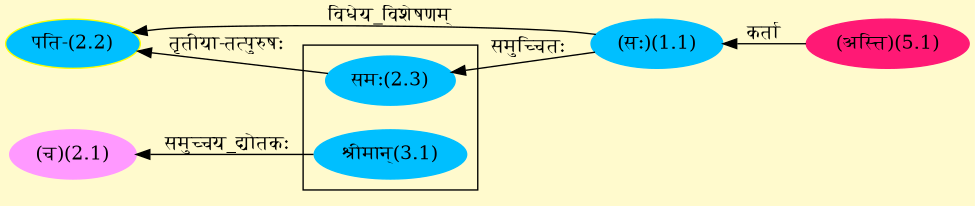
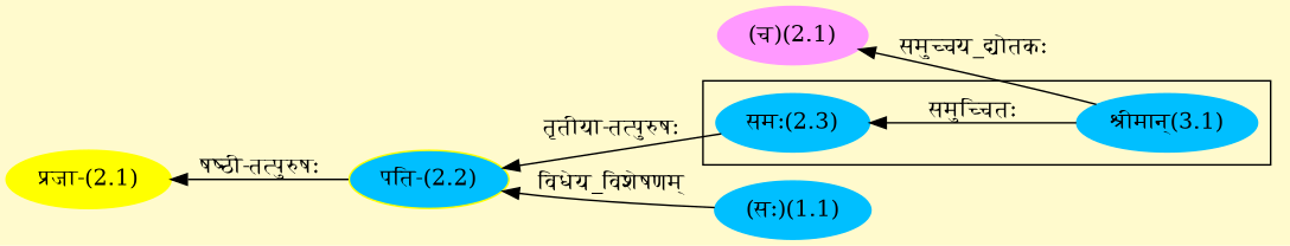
  digraph {
    bgcolor=lemonchiffon1
    compound=true
    rankdir=LR
    node [color="#00BFFF" style=filled]
    edge [dir=back]
    n1 [label="समः(2.3)"]
    n2 [label="श्रीमान्(3.1)"]
    n3 [label="(सः)(1.1)"]
-   n4 [color="#FF1975" label="(अस्ति)(5.1)"]
+   n5 [color="#FFFF00" label="प्रजा-(2.1)"]
    n6 [color="#FFFF00" fillcolor="#00BFFF" label="पति-(2.2)"]
    n7 [color="#FF99FF" label="(च)(2.1)"]
    subgraph cluster_1 {
      n1
      n2
    }
-   n1 -> n3 [label="समुच्चितः"]
-   n3 -> n4 [label="कर्ता"]
+   n1 -> n2 [label="समुच्चितः"]
+   n5 -> n6 [label="षष्ठी-तत्पुरुषः"]
    n6 -> n1 [label="तृतीया-तत्पुरुषः"]
    n6 -> n3 [label="विधेय_विशेषणम्"]
    n7 -> n2 [label="समुच्चय_द्योतकः"]
  }
